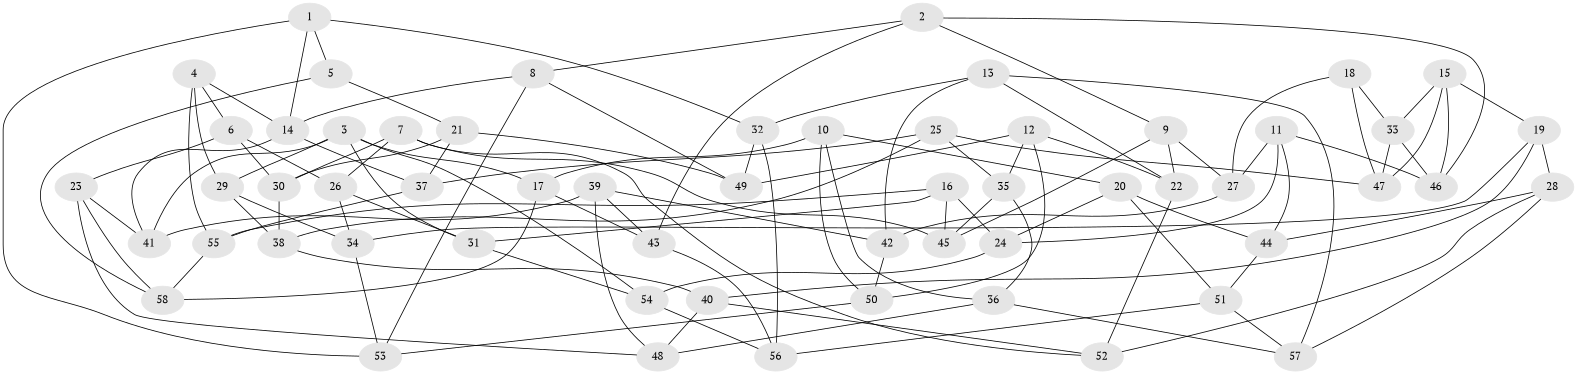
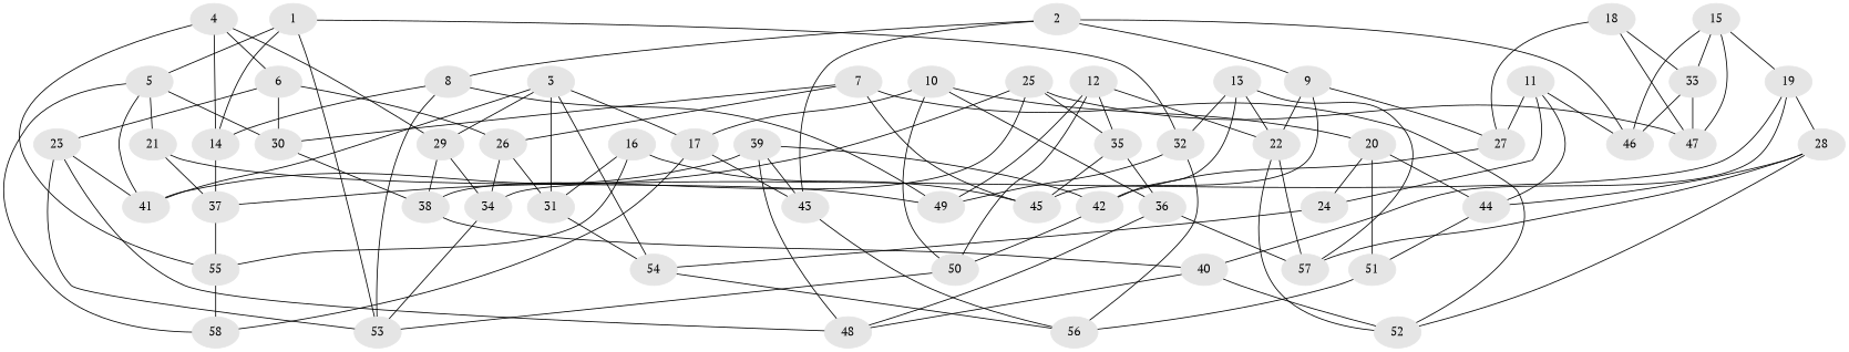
  graph {
    fontname="PT Serif"
    node [color=gray90 fontname="PT Serif" style=filled]
    edge [fontname="PT Serif"]
    1
    5
    14
    32
    53
    21
    41
    58
    37
    49
    56
    2
    8
    9
    43
    46
    45
    22
    27
    3
    17
    29
    31
    54
    34
    38
    4
    6
    55
    23
    26
    30
    48
    7
    52
    42
    10
    20
    36
    50
    24
    44
    51
    57
    11
    12
    35
    13
    15
    19
    33
    47
    28
    40
    16
    18
    25
    39
    1 -- 5
    1 -- 14
    1 -- 32
    1 -- 53
    5 -- 21
-   14 -- 41
+   5 -- 41
    5 -- 58
    14 -- 37
    32 -- 49
    32 -- 56
    21 -- 37
    21 -- 49
-   21 -- 30
+   5 -- 30
    37 -- 55
    2 -- 8
    2 -- 9
    2 -- 43
    2 -- 46
    8 -- 14
    8 -- 53
    8 -- 49
    9 -- 45
    9 -- 22
    9 -- 27
    43 -- 56
    22 -- 52
    27 -- 42
    3 -- 41
    3 -- 17
    3 -- 29
    3 -- 31
    3 -- 54
    17 -- 58
    17 -- 43
    29 -- 34
    29 -- 38
    31 -- 54
    54 -- 56
    34 -- 53
    38 -- 40
    4 -- 14
    4 -- 29
    4 -- 6
    4 -- 55
    6 -- 23
    6 -- 26
    6 -- 30
    55 -- 58
    23 -- 41
-   23 -- 58
+   23 -- 53
    23 -- 48
    26 -- 31
    26 -- 34
    30 -- 38
    7 -- 45
    7 -- 26
    7 -- 30
    7 -- 52
    42 -- 50
    10 -- 17
    10 -- 20
    10 -- 36
    10 -- 50
    20 -- 24
    20 -- 44
    20 -- 51
    36 -- 48
    36 -- 57
    50 -- 53
    24 -- 54
    44 -- 51
    51 -- 56
-   51 -- 57
+   22 -- 57
    11 -- 46
    11 -- 27
    11 -- 24
    11 -- 44
    12 -- 49
    12 -- 22
    12 -- 50
    12 -- 35
    35 -- 45
    35 -- 36
    13 -- 32
    13 -- 22
    13 -- 42
    13 -- 57
    15 -- 46
    15 -- 19
    15 -- 33
    15 -- 47
    19 -- 34
    19 -- 28
    19 -- 40
    33 -- 46
    33 -- 47
    28 -- 52
    28 -- 44
    28 -- 57
    40 -- 48
    40 -- 52
    16 -- 45
    16 -- 31
    16 -- 55
-   16 -- 24
    18 -- 27
    18 -- 33
    18 -- 47
    25 -- 37
    25 -- 38
    25 -- 35
    25 -- 47
    39 -- 41
    39 -- 43
    39 -- 48
    39 -- 42
  }
